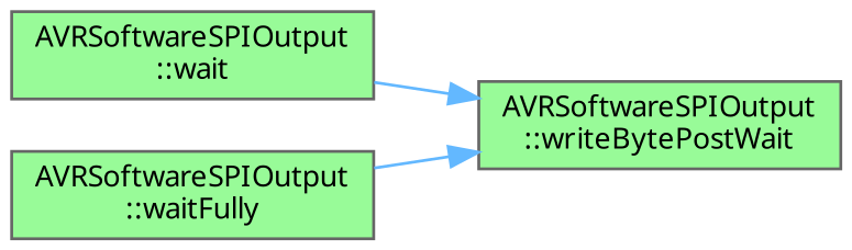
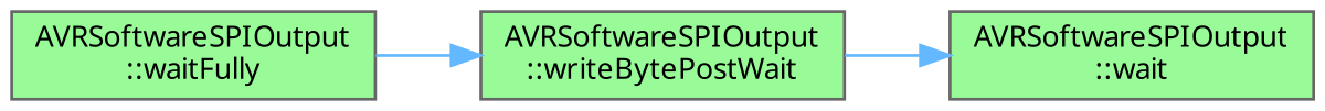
  digraph {
    fontname="Noto Sans"
    rankdir=RL
    node [color=grey40 fillcolor=palegreen fontname="Noto Sans" fontsize=10 shape=box style=filled]
    edge [color=steelblue1 dir=back fontname="Noto Sans" fontsize=10 labelfontname=Helvetica labelfontsize=10 style=solid]
    n1 [color=gray40 fontcolor=black height=0.2 label="AVRSoftwareSPIOutput\l::wait" width=0.4]
    n2 [height=0.2 label="AVRSoftwareSPIOutput\l::writeBytePostWait" width=0.4]
    n3 [height=0.2 label="AVRSoftwareSPIOutput\l::waitFully" width=0.4]
-   n2 -> n1
+   n1 -> n2
    n2 -> n3
  }
